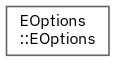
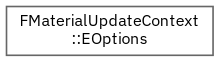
  digraph {
    rankdir=LR
    fontname="IBM Plex Sans"
-   n1 [color=grey40 fillcolor=white fontname="IBM Plex Sans" fontsize=10 height=0.2 label="EOptions\l::EOptions" shape=box style=filled width=0.4]
+   n1 [color=grey40 fillcolor=white fontname="IBM Plex Sans" fontsize=10 height=0.2 label="FMaterialUpdateContext\l::EOptions" shape=box style=filled width=0.4]
  }
